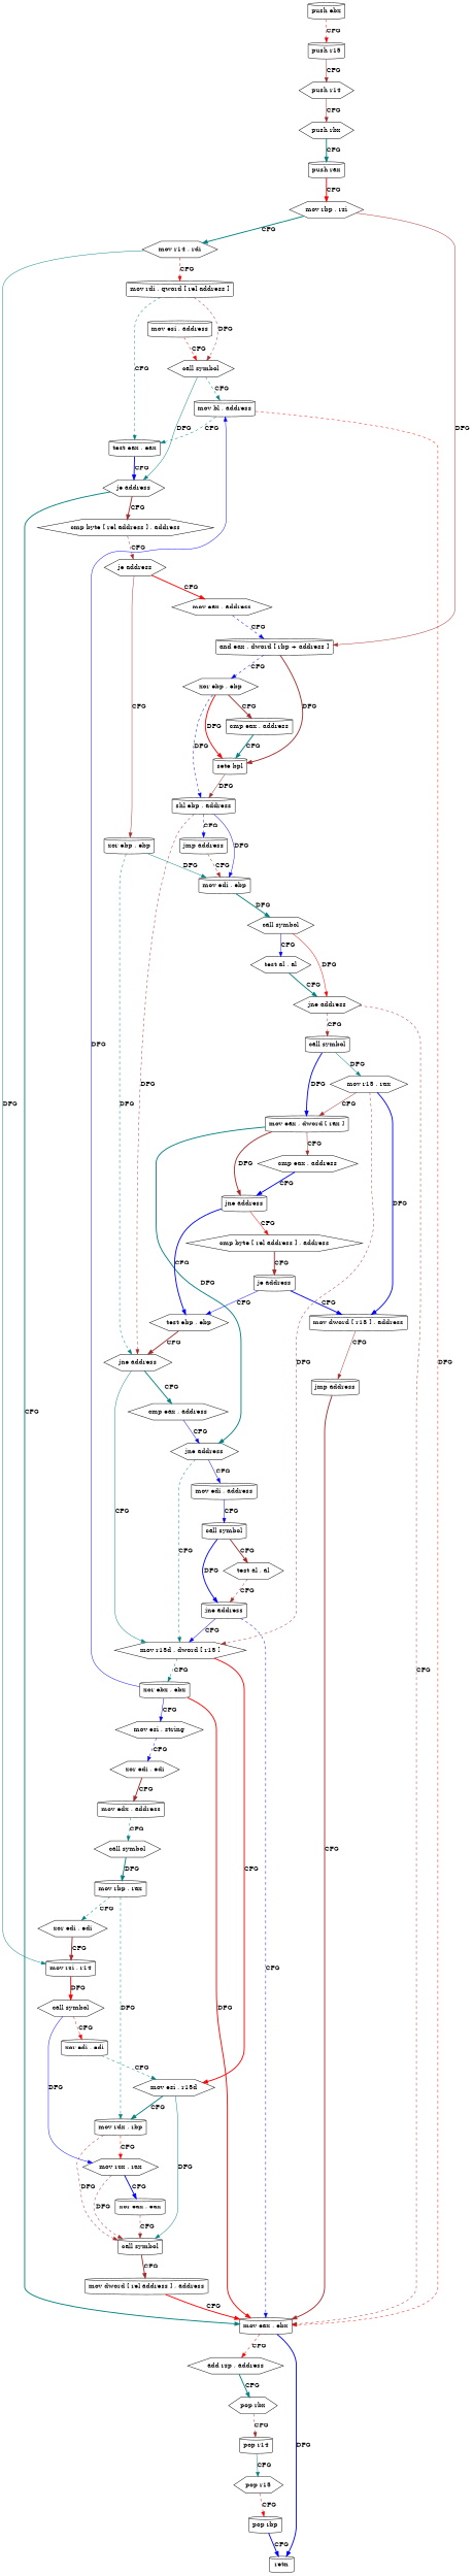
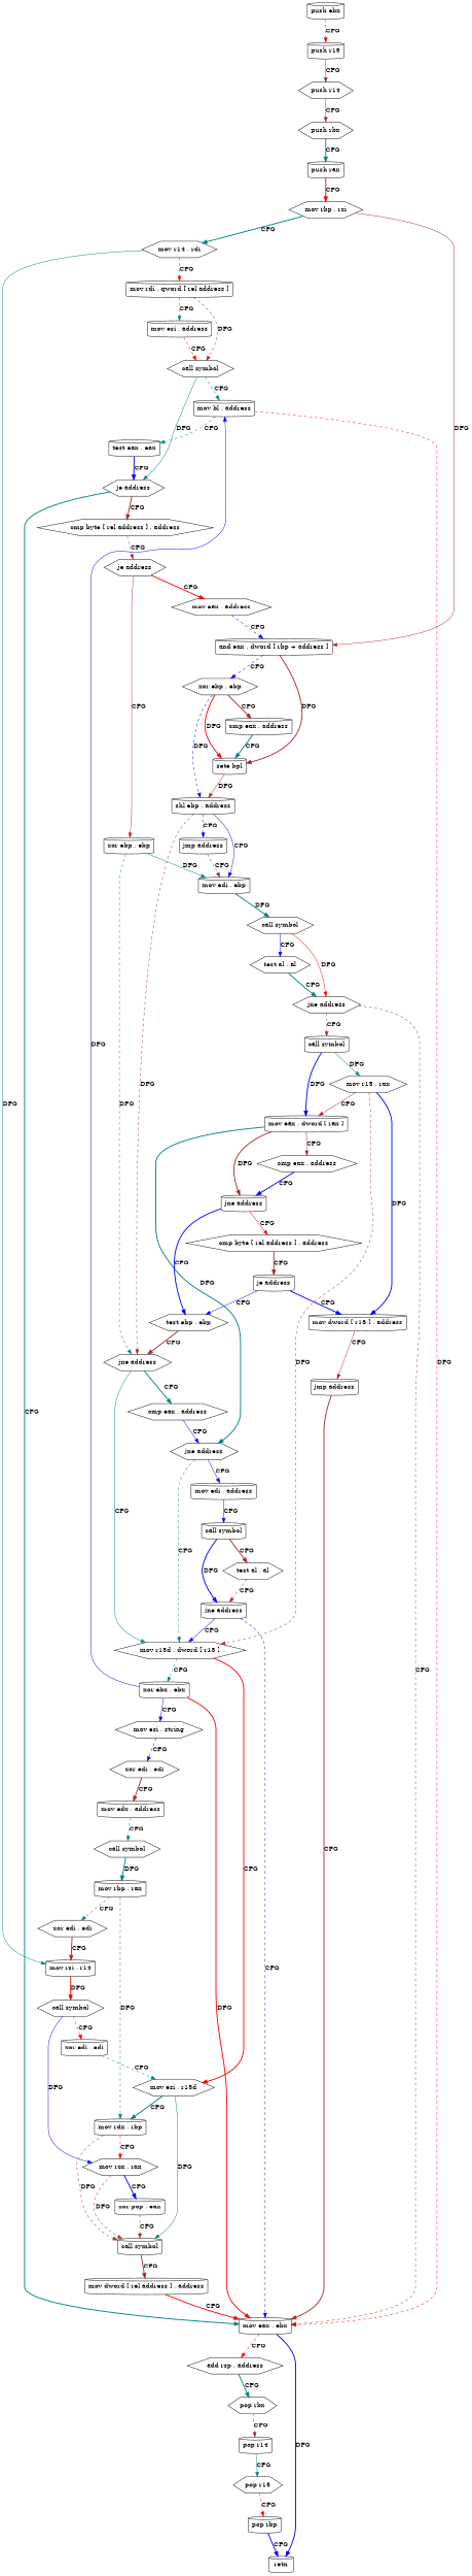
  digraph {
    node [shape=cylinder]
    edge [color=brown style=bold]
    n1 [label="push ebx"]
    n2 [label="push r15"]
    n3 [label="push r14" shape=hexagon]
    n4 [label="push rbx" shape=hexagon]
    n5 [label="push rax"]
    n6 [label="mov rbp , rsi" shape=hexagon]
    n7 [label="mov r14 , rdi" shape=hexagon]
    n8 [label="and eax , dword [ rbp + address ]"]
    n9 [label="mov rdi , qword [ rel address ]"]
    n10 [label="mov rsi , r14"]
    n11 [label="xor ebp , ebp" shape=hexagon]
    n12 [label="sete bpl"]
    n13 [label="mov esi , address"]
    n14 [label="call symbol" shape=hexagon]
    n15 [label="call symbol" shape=hexagon]
    n16 [label="mov bl , address"]
    n17 [label="je address" shape=hexagon]
    n18 [label="test eax , eax"]
    n19 [label="mov eax , ebx"]
    n20 [label="cmp byte [ rel address ] , address" shape=hexagon]
    n21 [label="add rsp , address" shape=hexagon]
    n22 [label=retn]
    n23 [label="je address" shape=hexagon]
    n24 [label="pop rbx" shape=hexagon]
    n25 [label="xor ebp , ebp"]
    n26 [label="mov eax , address" shape=hexagon]
    n27 [label="pop r14"]
    n28 [label="pop r15" shape=hexagon]
    n29 [label="pop rbp"]
    n30 [label="mov edi , ebp"]
    n31 [label="jne address" shape=hexagon]
    n32 [label="call symbol" shape=hexagon]
    n33 [label="mov r15d , dword [ r15 ]" shape=hexagon]
    n34 [label="cmp eax , address" shape=hexagon]
    n35 [label="test al , al" shape=hexagon]
    n36 [label="jne address" shape=hexagon]
    n37 [label="cmp eax , address"]
    n38 [label="shl ebp , address"]
    n39 [label="jmp address"]
    n40 [label="call symbol"]
    n41 [label="mov r15 , rax" shape=hexagon]
    n42 [label="mov eax , dword [ rax ]"]
    n43 [label="mov dword [ r15 ] , address"]
    n44 [label="cmp eax , address" shape=hexagon]
    n45 [label="jne address"]
    n46 [label="jne address" shape=hexagon]
    n47 [label="xor ebx , ebx"]
    n48 [label="mov esi , r15d" shape=hexagon]
    n49 [label="jmp address"]
    n50 [label="test ebp , ebp" shape=hexagon]
    n51 [label="cmp byte [ rel address ] , address" shape=hexagon]
    n52 [label="mov edi , address"]
    n53 [label="je address"]
    n54 [label="mov esi , string" shape=hexagon]
    n55 [label="mov rdx , rbp"]
    n56 [label="call symbol"]
    n57 [label="xor edi , edi" shape=hexagon]
    n58 [label="mov edx , address"]
    n59 [label="call symbol" shape=hexagon]
    n60 [label="mov rbp , rax"]
    n61 [label="xor edi , edi" shape=hexagon]
    n62 [label="mov rcx , rax" shape=hexagon]
    n63 [label="xor edi , edi"]
-   n64 [label="xor eax , eax"]
+   n64 [label="xor pop , eax"]
    n65 [label="mov dword [ rel address ] , address"]
    n66 [label="call symbol"]
    n67 [label="test al , al" shape=hexagon]
    n68 [label="jne address"]
    n1 -> n2 [color=red label=CFG style=dashed]
    n2 -> n3 [label=CFG style=solid]
    n3 -> n4 [label=CFG style=solid]
    n4 -> n5 [color=teal label=CFG]
    n5 -> n6 [color=red label=CFG]
    n6 -> n7 [color=teal label=CFG]
    n6 -> n8 [label=DFG style=solid]
    n7 -> n9 [color=red label=CFG style=dashed]
    n7 -> n10 [color=teal label=DFG style=solid]
    n8 -> n11 [color=blue label=CFG style=dashed]
    n8 -> n12 [label=DFG]
-   n9 -> n18 [color=teal label=CFG style=dashed]
+   n9 -> n13 [color=teal label=CFG style=dashed]
    n9 -> n14 [label=DFG style=dashed]
    n10 -> n15 [color=red label=DFG]
    n11 -> n12 [color=red label=DFG]
    n11 -> n37 [label=CFG]
    n11 -> n38 [color=blue label=DFG style=dashed]
    n12 -> n38 [label=DFG style=solid]
    n13 -> n14 [color=red label=CFG style=dashed]
    n14 -> n16 [color=teal label=CFG style=dashed]
    n14 -> n17 [color=teal label=DFG style=solid]
    n15 -> n62 [color=blue label=DFG style=solid]
    n15 -> n63 [color=red label=CFG style=dashed]
    n16 -> n18 [color=teal label=CFG style=dashed]
    n16 -> n19 [color=red label=DFG style=dashed]
    n17 -> n19 [color=teal label=CFG]
    n17 -> n20 [label=CFG]
    n18 -> n17 [color=blue label=CFG]
    n19 -> n21 [color=red label=CFG style=dashed]
    n19 -> n22 [color=blue label=DFG]
    n20 -> n23 [label=CFG style=dashed]
    n21 -> n24 [color=teal label=CFG]
    n23 -> n25 [label=CFG style=solid]
    n23 -> n26 [color=red label=CFG]
    n24 -> n27 [label=CFG style=dashed]
    n25 -> n30 [color=teal label=DFG style=solid]
    n25 -> n31 [color=teal label=DFG style=dashed]
    n26 -> n8 [color=blue label=CFG style=dashed]
    n27 -> n28 [color=teal label=CFG style=solid]
    n28 -> n29 [color=red label=CFG style=dashed]
    n29 -> n22 [color=blue label=CFG]
    n30 -> n32 [color=teal label=DFG]
    n31 -> n33 [color=teal label=CFG style=solid]
    n31 -> n34 [color=teal label=CFG]
    n32 -> n35 [color=blue label=CFG style=solid]
    n32 -> n36 [color=red label=DFG style=solid]
    n33 -> n47 [color=teal label=CFG style=dashed]
    n33 -> n48 [color=red label=CFG]
    n34 -> n46 [color=blue label=CFG style=solid]
    n35 -> n36 [color=teal label=CFG]
    n36 -> n19 [label=CFG style=dashed]
    n36 -> n40 [label=CFG style=dashed]
    n37 -> n12 [color=teal label=CFG]
-   n38 -> n30 [color=blue label=DFG style=solid]
+   n38 -> n30 [color=blue label=CFG style=solid]
    n38 -> n31 [label=DFG style=dashed]
    n38 -> n39 [color=blue label=CFG style=dashed]
    n39 -> n30 [label=CFG style=dashed]
    n40 -> n41 [color=teal label=DFG style=solid]
    n40 -> n42 [color=blue label=DFG]
    n41 -> n33 [label=DFG style=dashed]
    n41 -> n42 [label=CFG style=solid]
    n41 -> n43 [color=blue label=DFG]
    n42 -> n44 [label=CFG style=solid]
    n42 -> n45 [label=DFG]
    n42 -> n46 [color=teal label=DFG]
    n43 -> n49 [label=CFG style=solid]
    n44 -> n45 [color=blue label=CFG]
    n45 -> n50 [color=blue label=CFG]
    n45 -> n51 [color=red label=CFG style=solid]
    n46 -> n33 [color=teal label=CFG style=dashed]
    n46 -> n52 [color=blue label=CFG style=solid]
    n47 -> n16 [color=blue label=DFG style=solid]
    n47 -> n19 [color=red label=DFG]
    n47 -> n54 [color=blue label=CFG style=solid]
    n48 -> n55 [color=teal label=CFG]
    n48 -> n56 [color=teal label=DFG style=solid]
    n49 -> n19 [label=CFG]
    n50 -> n31 [label=CFG]
    n51 -> n53 [label=CFG]
    n52 -> n66 [color=blue label=CFG style=solid]
    n53 -> n43 [color=blue label=CFG]
    n53 -> n50 [color=blue label=CFG style=solid]
    n54 -> n57 [color=blue label=CFG style=dashed]
    n55 -> n56 [label=DFG style=dashed]
    n55 -> n62 [color=red label=CFG style=dashed]
    n56 -> n65 [label=CFG]
    n57 -> n58 [label=CFG]
    n58 -> n59 [color=teal label=CFG style=dashed]
    n59 -> n60 [color=teal label=DFG]
    n60 -> n55 [color=teal label=DFG style=dashed]
    n60 -> n61 [color=teal label=CFG style=dashed]
    n61 -> n10 [label=CFG]
    n62 -> n56 [label=DFG style=dashed]
    n62 -> n64 [color=blue label=CFG]
    n63 -> n48 [color=teal label=CFG style=dashed]
    n64 -> n56 [label=CFG style=dashed]
    n65 -> n19 [color=red label=CFG]
    n66 -> n67 [label=CFG]
    n66 -> n68 [color=blue label=DFG]
    n67 -> n68 [label=CFG style=dashed]
    n68 -> n19 [color=blue label=CFG style=dashed]
    n68 -> n33 [color=blue label=CFG style=solid]
  }
